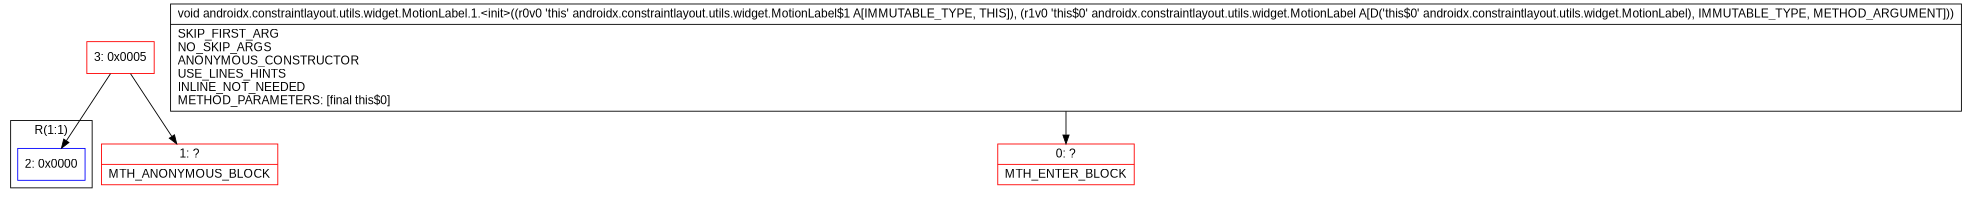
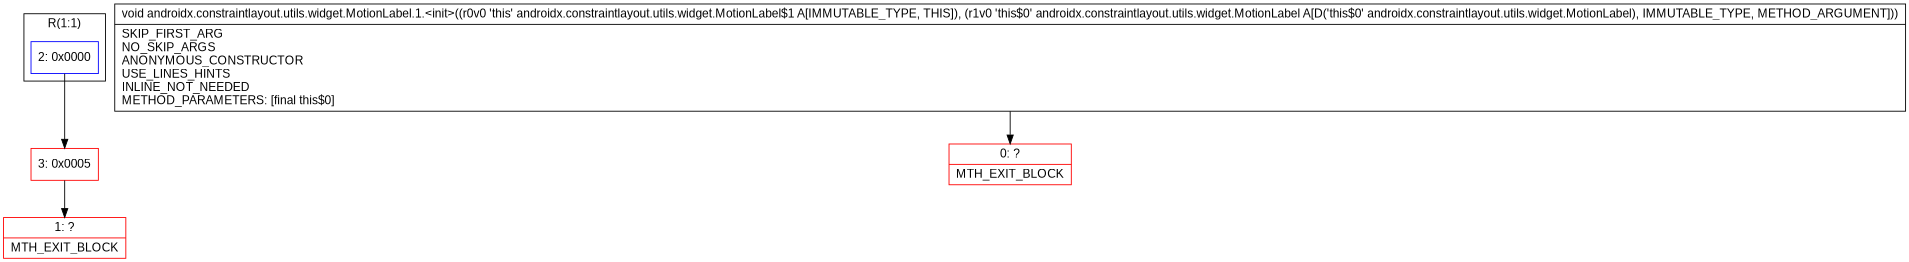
  digraph {
    fontname="Liberation Sans"
    node [color=red fontname="Liberation Sans" shape=record]
    edge [fontname="Liberation Sans"]
    n1 [color=blue label="{2\:\ 0x0000}"]
    n2 [label="{3\:\ 0x0005}"]
-   n3 [label="{1\:\ ?|MTH_ANONYMOUS_BLOCK\l}"]
-   n4 [label="{0\:\ ?|MTH_ENTER_BLOCK\l}"]
+   n3 [label="{1\:\ ?|MTH_EXIT_BLOCK\l}"]
+   n4 [label="{0\:\ ?|MTH_EXIT_BLOCK\l}"]
    n5 [label="{void androidx.constraintlayout.utils.widget.MotionLabel.1.\<init\>((r0v0 'this' androidx.constraintlayout.utils.widget.MotionLabel$1 A[IMMUTABLE_TYPE, THIS]), (r1v0 'this$0' androidx.constraintlayout.utils.widget.MotionLabel A[D('this$0' androidx.constraintlayout.utils.widget.MotionLabel), IMMUTABLE_TYPE, METHOD_ARGUMENT]))  | SKIP_FIRST_ARG\lNO_SKIP_ARGS\lANONYMOUS_CONSTRUCTOR\lUSE_LINES_HINTS\lINLINE_NOT_NEEDED\lMETHOD_PARAMETERS: [final this$0]\l}" color=""]
    subgraph cluster_1 {
      label="R(1:1)"
      n1
    }
-   n2 -> n1
+   n1 -> n2
    n2 -> n3
    n5 -> n4
  }
